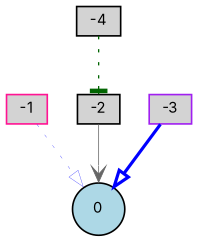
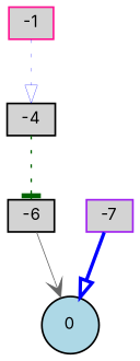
  digraph {
    fontname=Inter
    node [color=black fillcolor=lightgray fontname=Inter fontsize=9 shape=box style=filled]
    edge [arrowhead=onormal color=blue fontname=Inter style=dotted]
    -1 [color=deeppink height=0.2 width=0.2]
    0 [fillcolor=lightblue height=0.2 shape=circle width=0.2]
-   -2 [height=0.2 width=0.2]
-   -3 [color=purple height=0.2 width=0.2]
+   -2 [height=0.2 width=0.2 label=-6]
+   -3 [color=purple height=0.2 width=0.2 label=-7]
    -4 [height=0.2 width=0.2]
-   -1 -> 0 [penwidth=0.16500972408499587]
+   -1 -> -4 [penwidth=0.16500972408499587]
    -2 -> 0 [arrowhead=vee color=gray40 penwidth=0.4643570488069225 style=solid]
    -3 -> 0 [penwidth=1.9358304169366283 style=bold]
    -4 -> -2 [arrowhead=tee color=darkgreen penwidth=0.7981981963144045]
  }
